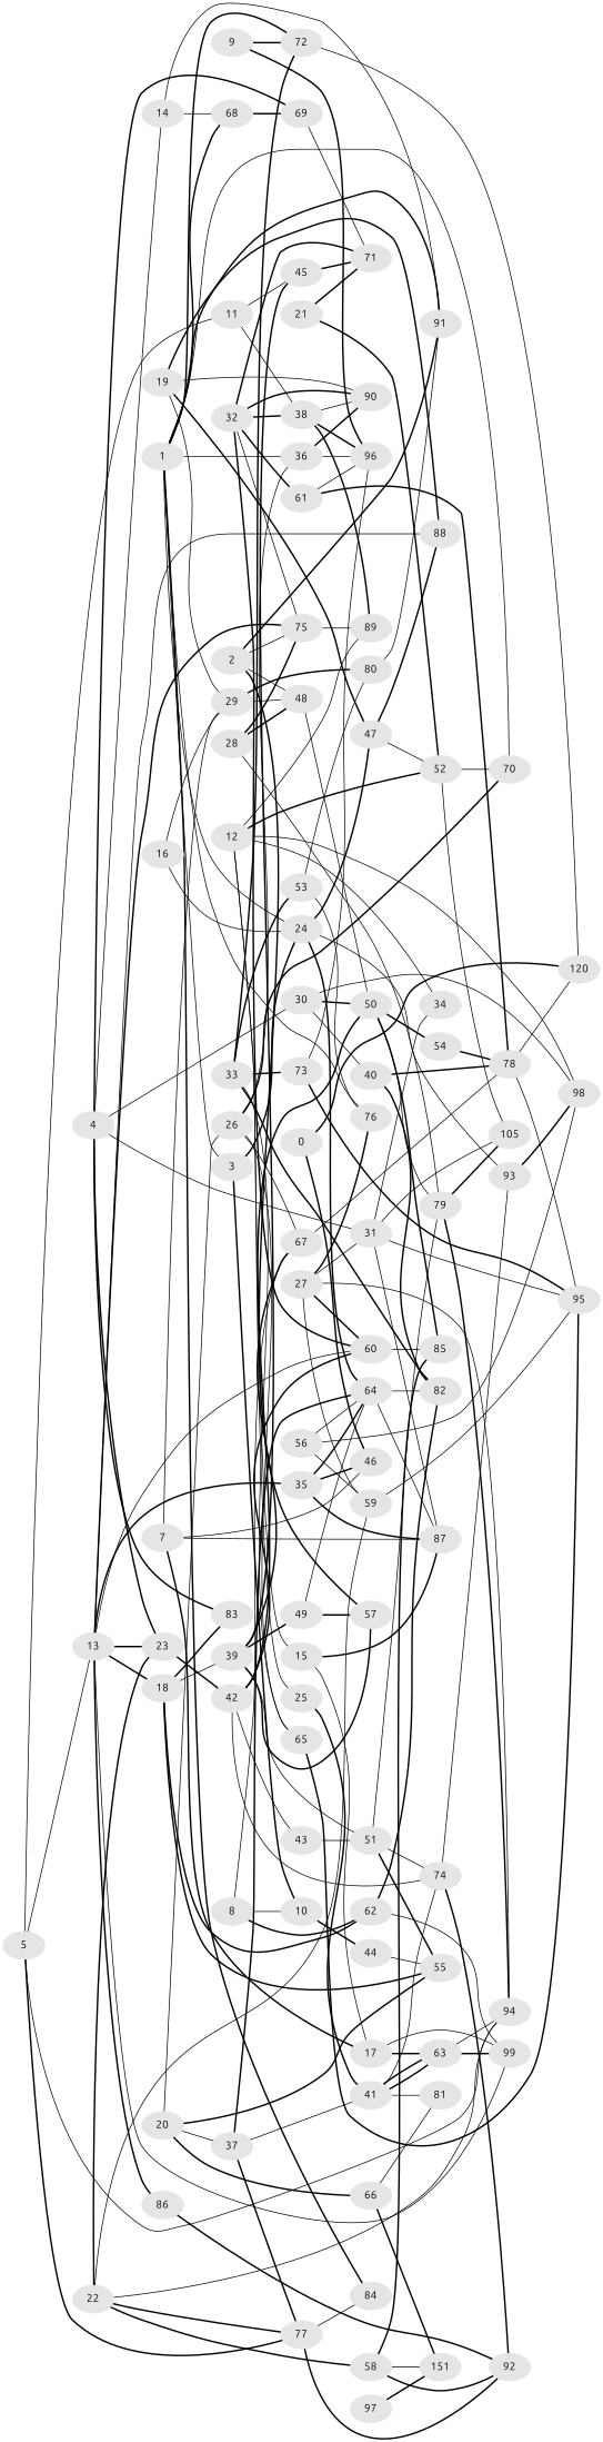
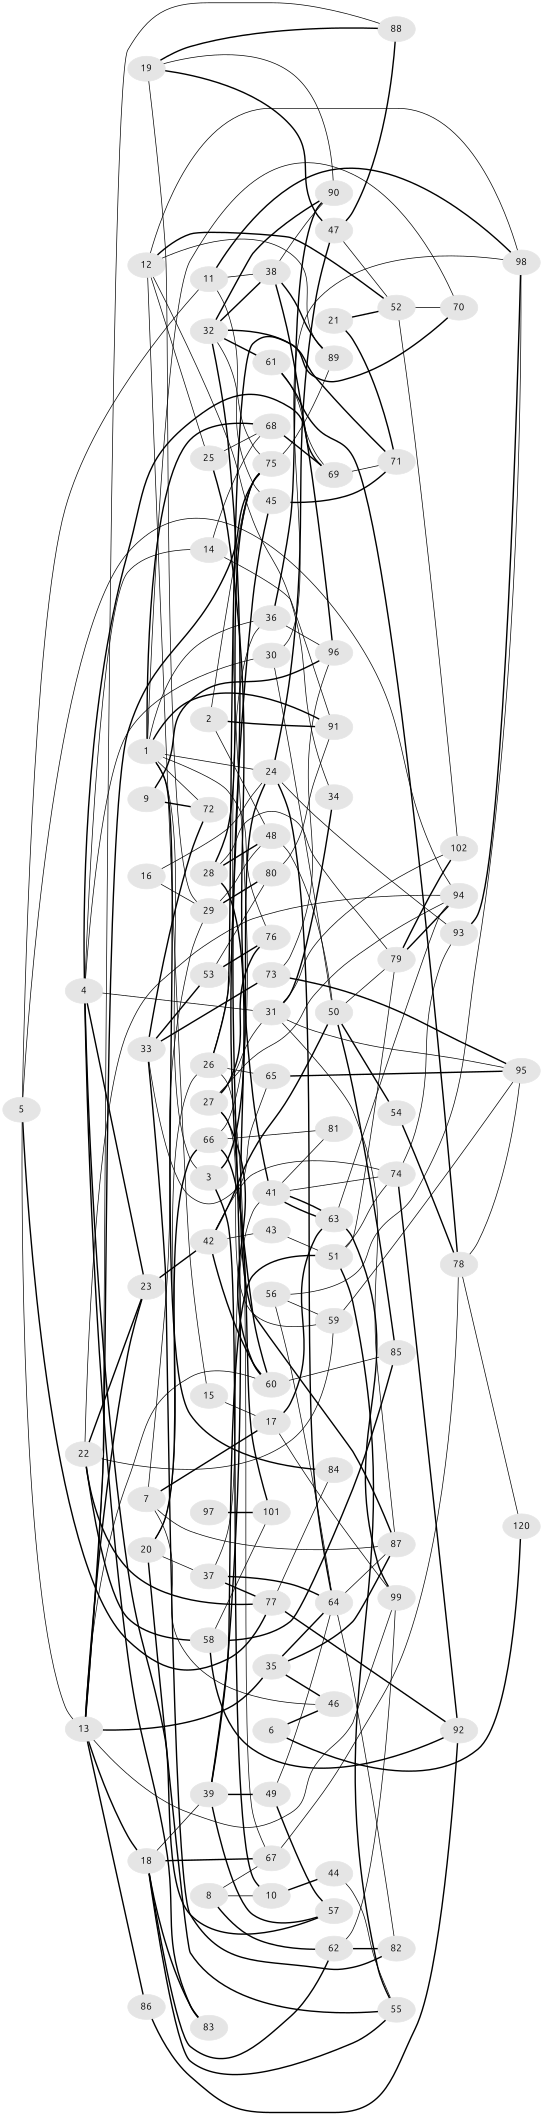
  graph {
    fontname=Ubuntu
    rankdir=LR
    node [color=gray90 fontname=Ubuntu style=filled]
    edge [fontname=Ubuntu style=bold]
    1
    3
    24
    36
    68
    70
    72
    76
    84
    91
    10
    47
    64
    93
    96
    90
    69
    n18 [label=120]
    2
    48
    75
    50
    89
    44
    4
    14
    23
    30
    31
    57
    83
    42
    98
-   40
    87
    34
    95
-   102 [label=105]
+   102
    71
    5
    11
    13
    77
    94
    38
    45
    18
    35
    60
    86
    88
    99
    92
-   6 [label=0]
+   6
    46
    7
    17
    29
    63
    80
    8
    62
    67
    82
    78
    9
    55
    12
    15
    25
    52
    41
    39
    85
    16
    49
    51
    19
    20
    26
    37
    66
    65
    81
-   101 [label=151]
+   101
    21
    22
    58
    59
    74
    43
    27
    28
    79
    54
    32
    61
    33
    53
    73
    97
    56
    1 -- 3 [style=solid]
    1 -- 24 [style=solid]
    1 -- 36 [style=solid]
    1 -- 68
    1 -- 70 [style=solid]
-   1 -- 72
+   1 -- 72 [style=solid]
    1 -- 76 [style=solid]
    1 -- 84
    1 -- 91
    3 -- 24
    3 -- 10
    24 -- 47
    24 -- 64
    24 -- 93 [style=solid]
    36 -- 96 [style=solid]
    36 -- 90
    68 -- 69
-   72 -- n18 [style=solid]
    10 -- 44
    47 -- 88
    47 -- 52 [style=solid]
    64 -- 87 [style=solid]
    64 -- 82 [style=solid]
    93 -- 98
    69 -- 71 [style=solid]
    2 -- 91
    2 -- 48 [style=solid]
    2 -- 75 [style=solid]
    48 -- 50 [style=solid]
    75 -- 89 [style=solid]
    50 -- 85
    50 -- 79 [style=solid]
    50 -- 54
    44 -- 55 [style=solid]
    4 -- 69
    4 -- 14 [style=solid]
    4 -- 23
    4 -- 30 [style=solid]
    4 -- 31 [style=solid]
-   2 -- 57
+   4 -- 57
    4 -- 83
    14 -- 68 [style=solid]
    14 -- 91 [style=solid]
    23 -- 42
-   30 -- 50
+   30 -- 50 [style=solid]
    30 -- 98 [style=solid]
-   30 -- 40 [style=solid]
    31 -- 87 [style=solid]
-   31 -- 34 [style=solid]
+   31 -- 34
    31 -- 95 [style=solid]
    31 -- 102 [style=solid]
    42 -- 50
    42 -- 60
    42 -- 74 [style=solid]
    42 -- 43 [style=solid]
-   40 -- 82
-   40 -- 78
    5 -- 11 [style=solid]
    5 -- 13 [style=solid]
    5 -- 77
    5 -- 94 [style=solid]
+   11 -- 98
    11 -- 38 [style=solid]
    11 -- 45 [style=solid]
    13 -- 75
    13 -- 23
    13 -- 18
    13 -- 35
    13 -- 60 [style=solid]
    13 -- 86
    13 -- 88 [style=solid]
    13 -- 99 [style=solid]
    77 -- 84 [style=solid]
    77 -- 92
    38 -- 96
    38 -- 90 [style=solid]
    38 -- 89
    45 -- 71
    18 -- 83
    18 -- 62
-   39 -- 67
+   18 -- 67
    18 -- 55
    18 -- 39 [style=solid]
    35 -- 64
    35 -- 87
    35 -- 46
    60 -- 85 [style=solid]
    86 -- 92
    6 -- n18
    6 -- 46
    7 -- 87 [style=solid]
    7 -- 46 [style=solid]
    7 -- 17
    7 -- 29 [style=solid]
    17 -- 99 [style=solid]
    17 -- 63
    29 -- 48 [style=solid]
    29 -- 80
    63 -- 94 [style=solid]
    63 -- 99
    80 -- 91 [style=solid]
    8 -- 10 [style=solid]
    8 -- 62
    8 -- 67 [style=solid]
    62 -- 99 [style=solid]
    62 -- 82
    67 -- 78 [style=solid]
    78 -- n18 [style=solid]
    78 -- 95 [style=solid]
    9 -- 72
    9 -- 96
    12 -- 89 [style=solid]
    12 -- 98 [style=solid]
    12 -- 34 [style=solid]
    12 -- 15 [style=solid]
    12 -- 25 [style=solid]
    12 -- 52
    15 -- 17 [style=solid]
+   25 -- 68 [style=solid]
    25 -- 41
    52 -- 70 [style=solid]
    52 -- 102 [style=solid]
    41 -- 63
    41 -- 63
    41 -- 81 [style=solid]
    41 -- 74 [style=solid]
    39 -- 57
    39 -- 45
    39 -- 49
-   39 -- 51 [style=solid]
+   39 -- 51
    16 -- 24 [style=solid]
    16 -- 29 [style=solid]
    49 -- 64 [style=solid]
    49 -- 57
    51 -- 55
    51 -- 74 [style=solid]
    51 -- 79 [style=solid]
    19 -- 47
    19 -- 90 [style=solid]
    19 -- 88
    19 -- 29 [style=solid]
    20 -- 55
    20 -- 26 [style=solid]
    20 -- 37 [style=solid]
    20 -- 66
    26 -- 36 [style=solid]
    26 -- 70
    26 -- 67 [style=solid]
    26 -- 65 [style=solid]
    37 -- 64
    37 -- 77
    37 -- 41 [style=solid]
+   66 -- 75 [style=solid]
    66 -- 81 [style=solid]
    66 -- 101
    65 -- 95
    21 -- 71
    21 -- 52
    22 -- 23
    22 -- 77
    22 -- 94 [style=solid]
    22 -- 58
    22 -- 59 [style=solid]
    58 -- 92
    58 -- 85
    58 -- 101 [style=solid]
    59 -- 95 [style=solid]
    74 -- 93 [style=solid]
    74 -- 92
    43 -- 51 [style=solid]
    27 -- 76
    27 -- 31 [style=solid]
    27 -- 94 [style=solid]
    27 -- 60
    27 -- 59 [style=solid]
    28 -- 48
    28 -- 75
-   15 -- 87
+   28 -- 87
    28 -- 79 [style=solid]
    79 -- 102
    79 -- 94
    54 -- 78
    32 -- 90
    32 -- 75 [style=solid]
    32 -- 71
    32 -- 38
    32 -- 60
    32 -- 61
-   61 -- 96 [style=solid]
+   61 -- 69 [style=solid]
    61 -- 78
    33 -- 72
    33 -- 82
    33 -- 65 [style=solid]
    33 -- 53
    33 -- 73
-   53 -- 76 [style=solid]
+   53 -- 76
    53 -- 80 [style=solid]
    73 -- 96 [style=solid]
    73 -- 95
    97 -- 101
    56 -- 64 [style=solid]
    56 -- 98 [style=solid]
    56 -- 59 [style=solid]
  }
